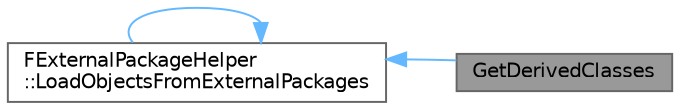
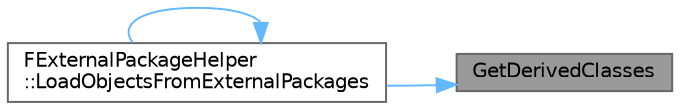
  digraph {
    rankdir=RL
    fontname="DejaVu Sans"
    node [fontname="DejaVu Sans" fontsize=10 shape=box style=filled]
    edge [color=steelblue1 dir=back fontname="DejaVu Sans" fontsize=10 labelfontname=Helvetica labelfontsize=10 style=solid]
    n1 [color=gray40 fillcolor=grey60 fontcolor=black height=0.2 label=GetDerivedClasses width=0.4]
    n2 [color=grey40 fillcolor=white height=0.2 label="FExternalPackageHelper\l::LoadObjectsFromExternalPackages" width=0.4]
-   n2 -> n1
+   n1 -> n2
    n2 -> n2
  }
